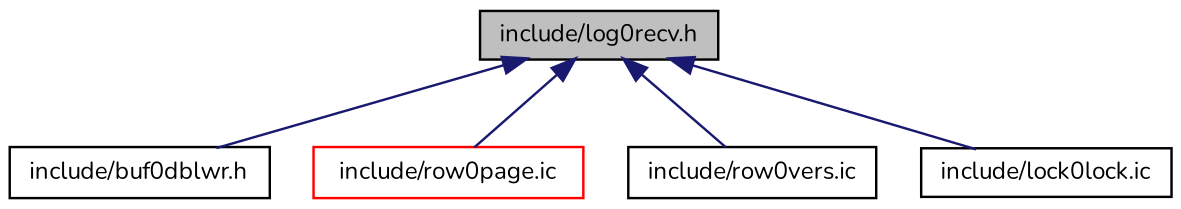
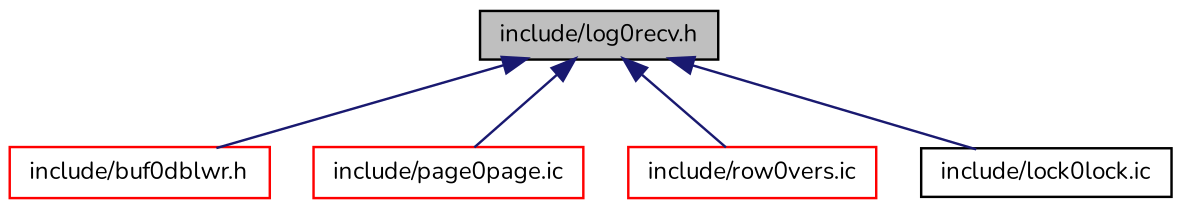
  digraph {
    fontname=Nunito
    node [color=black fontname=Nunito fontsize=10 shape=record]
    edge [color=midnightblue dir=back fontname=Nunito fontsize=10 labelfontname=FreeSans labelfontsize=10 style=solid]
    n1 [fillcolor=grey75 fontcolor=black height=0.2 label="include/log0recv.h" style=filled width=0.4]
-   n2 [height=0.2 label="include/buf0dblwr.h" width=0.4]
-   n3 [color=red height=0.2 label="include/row0page.ic" width=0.4]
-   n4 [height=0.2 label="include/row0vers.ic" width=0.4]
+   n2 [color=red height=0.2 label="include/buf0dblwr.h" width=0.4]
+   n3 [color=red height=0.2 label="include/page0page.ic" width=0.4]
+   n4 [color=red height=0.2 label="include/row0vers.ic" width=0.4]
    n5 [height=0.2 label="include/lock0lock.ic" width=0.4]
    n1 -> n2
    n1 -> n3
    n1 -> n4
    n1 -> n5
  }
